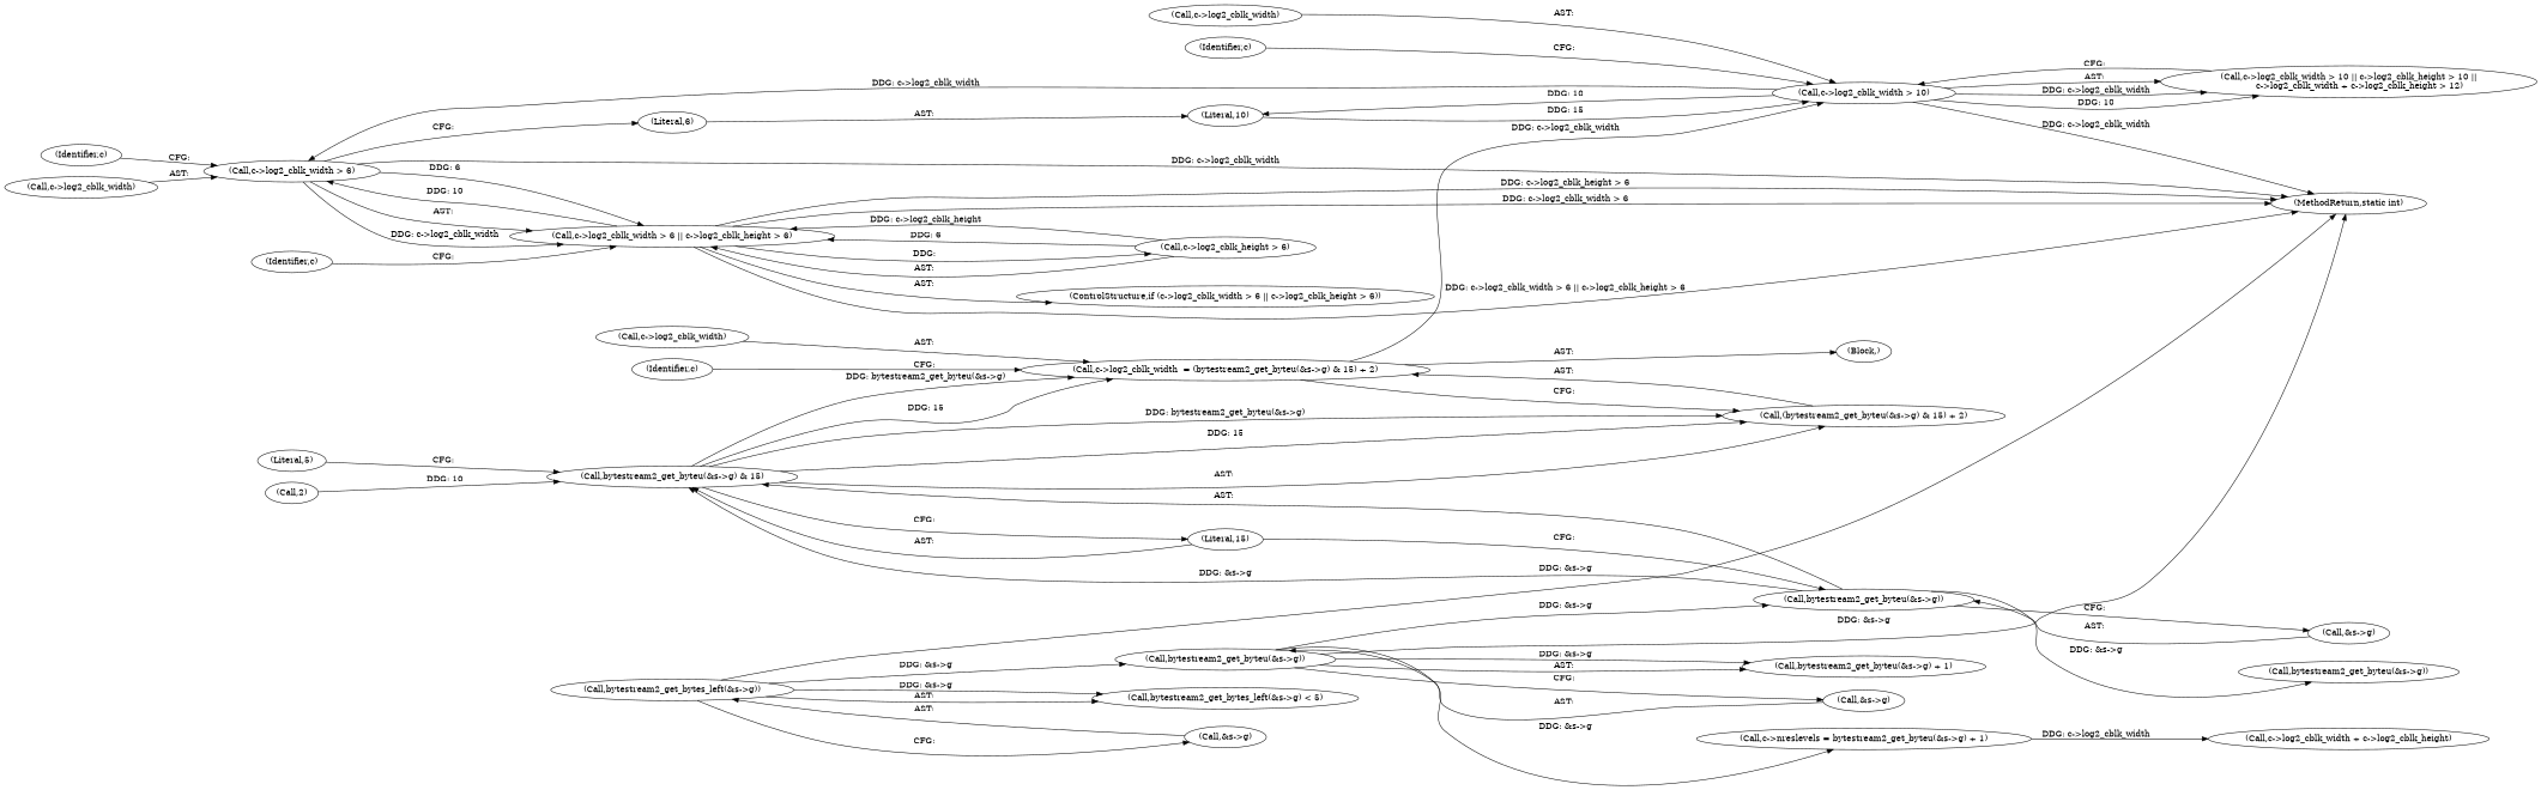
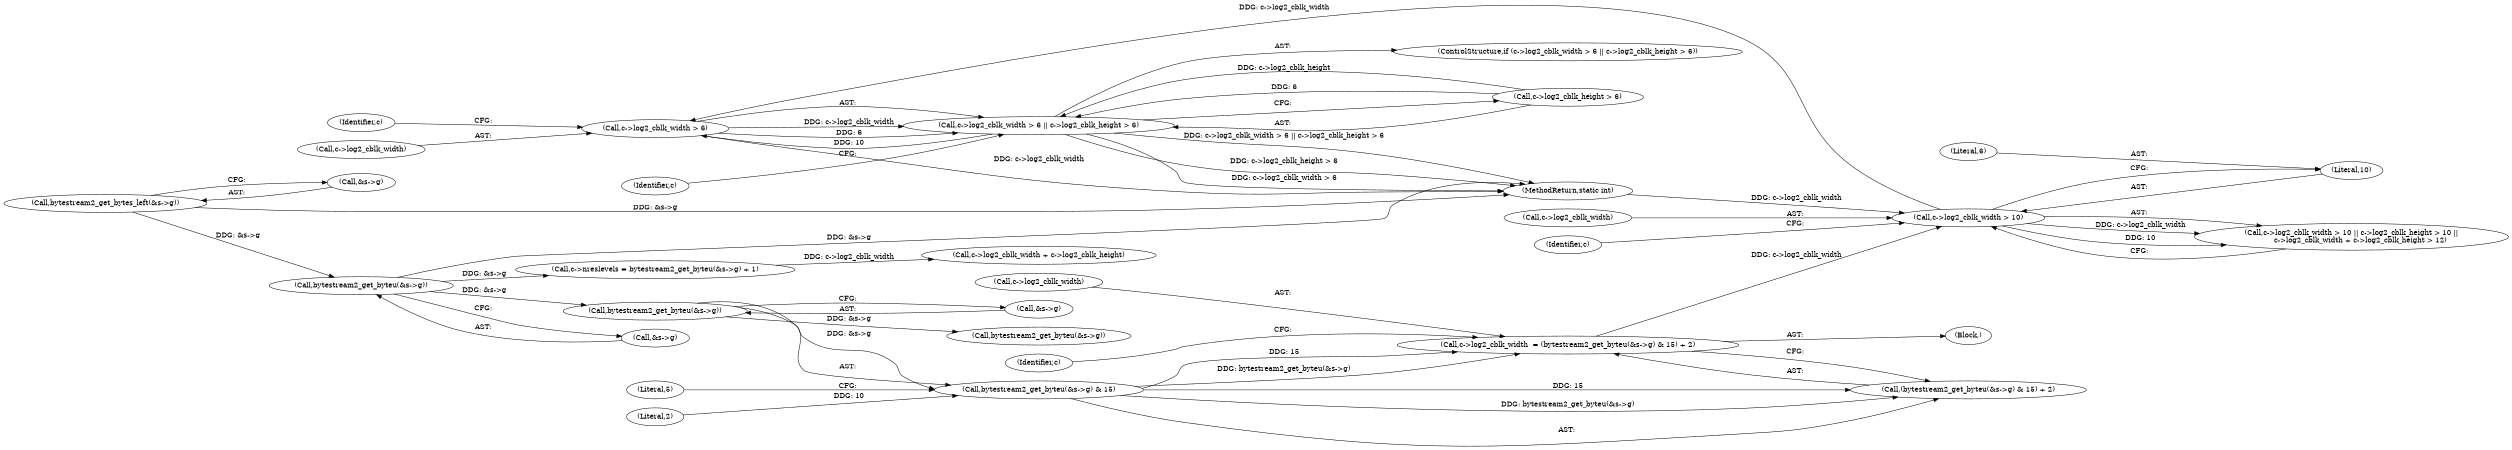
  digraph {
    rankdir=LR
    n1 [label="(Call,c->log2_cblk_width > 6)"]
    n2 [label="(Call,c->log2_cblk_width > 6 || c->log2_cblk_height > 6)"]
    n3 [label="(Literal,6)"]
    n4 [label="(MethodReturn,static int)"]
    n5 [label="(Call,c->log2_cblk_height > 6)"]
    n6 [label="(ControlStructure,if (c->log2_cblk_width > 6 || c->log2_cblk_height > 6))"]
    n7 [label="(Literal,10)"]
    n8 [label="(Call,c->log2_cblk_width > 10)"]
    n9 [label="(Call,c->log2_cblk_width > 10 || c->log2_cblk_height > 10 ||\n        c->log2_cblk_width + c->log2_cblk_height > 12)"]
    n10 [label="(Call,c->log2_cblk_width + c->log2_cblk_height)"]
    n11 [label="(Call,c->log2_cblk_width  = (bytestream2_get_byteu(&s->g) & 15) + 2)"]
    n12 [label="(Block,)"]
    n13 [label="(Call,(bytestream2_get_byteu(&s->g) & 15) + 2)"]
    n14 [label="(Call,bytestream2_get_byteu(&s->g) & 15)"]
-   n15 [label="(Literal,15)"]
    n16 [label="(Call,bytestream2_get_byteu(&s->g))"]
    n17 [label="(Call,&s->g)"]
    n18 [label="(Call,bytestream2_get_byteu(&s->g))"]
    n19 [label="(Call,bytestream2_get_byteu(&s->g))"]
-   n20 [label="(Call,bytestream2_get_byteu(&s->g) + 1)"]
    n21 [label="(Call,&s->g)"]
    n22 [label="(Call,c->nreslevels = bytestream2_get_byteu(&s->g) + 1)"]
    n23 [label="(Call,bytestream2_get_bytes_left(&s->g))"]
-   n24 [label="(Call,bytestream2_get_bytes_left(&s->g) < 5)"]
    n25 [label="(Call,&s->g)"]
    n26 [label="(Identifier,c)"]
    n27 [label="(Identifier,c)"]
    n28 [label="(Literal,5)"]
    n29 [label="(Call,c->log2_cblk_width)"]
    n30 [label="(Identifier,c)"]
-   n31 [label="(Call,2)"]
+   n31 [label="(Literal,2)"]
    n32 [label="(Identifier,c)"]
    n33 [label="(Call,c->log2_cblk_width)"]
    n34 [label="(Call,c->log2_cblk_width)"]
    n1 -> n2 [label="AST: "]
    n1 -> n2 [label="DDG: c->log2_cblk_width"]
    n1 -> n2 [label="DDG: 6"]
-   n1 -> n3 [label="CFG: "]
    n1 -> n4 [label="DDG: c->log2_cblk_width"]
    n2 -> n1 [label="DDG: 10"]
    n2 -> n4 [label="DDG: c->log2_cblk_width > 6"]
    n2 -> n4 [label="DDG: c->log2_cblk_width > 6 || c->log2_cblk_height > 6"]
    n2 -> n4 [label="DDG: c->log2_cblk_height > 6"]
-   n2 -> n5 [label="DDG: "]
+   n2 -> n5 [label="CFG: "]
    n2 -> n6 [label="AST: "]
    n3 -> n7 [label="AST: "]
    n5 -> n2 [label="AST: "]
    n5 -> n2 [label="DDG: c->log2_cblk_height"]
    n5 -> n2 [label="DDG: 6"]
-   n7 -> n8 [label="DDG: 15"]
+   n7 -> n8 [label="AST: "]
    n8 -> n1 [label="DDG: c->log2_cblk_width"]
-   n8 -> n4 [label="DDG: c->log2_cblk_width"]
-   n8 -> n7 [label="DDG: 10"]
+   n4 -> n8 [label="DDG: c->log2_cblk_width"]
+   n8 -> n7 [label="CFG: "]
    n8 -> n9 [label="AST: "]
    n8 -> n9 [label="DDG: c->log2_cblk_width"]
    n8 -> n9 [label="DDG: 10"]
    n9 -> n8 [label="CFG: "]
    n11 -> n8 [label="DDG: c->log2_cblk_width"]
    n11 -> n12 [label="AST: "]
    n11 -> n13 [label="CFG: "]
    n13 -> n11 [label="AST: "]
    n14 -> n11 [label="DDG: bytestream2_get_byteu(&s->g)"]
    n14 -> n11 [label="DDG: 15"]
    n14 -> n13 [label="AST: "]
    n14 -> n13 [label="DDG: bytestream2_get_byteu(&s->g)"]
    n14 -> n13 [label="DDG: 15"]
-   n14 -> n15 [label="CFG: "]
-   n15 -> n14 [label="AST: "]
-   n15 -> n16 [label="CFG: "]
    n16 -> n14 [label="AST: "]
    n16 -> n14 [label="DDG: &s->g"]
    n16 -> n17 [label="CFG: "]
    n16 -> n18 [label="DDG: &s->g"]
    n17 -> n16 [label="AST: "]
    n19 -> n4 [label="DDG: &s->g"]
    n19 -> n16 [label="DDG: &s->g"]
-   n19 -> n20 [label="AST: "]
-   n19 -> n20 [label="DDG: &s->g"]
    n19 -> n21 [label="CFG: "]
    n19 -> n22 [label="DDG: &s->g"]
    n21 -> n19 [label="AST: "]
    n22 -> n10 [label="DDG: c->log2_cblk_width"]
    n23 -> n4 [label="DDG: &s->g"]
    n23 -> n19 [label="DDG: &s->g"]
-   n23 -> n24 [label="AST: "]
-   n23 -> n24 [label="DDG: &s->g"]
    n23 -> n25 [label="CFG: "]
    n25 -> n23 [label="AST: "]
    n26 -> n8 [label="CFG: "]
    n27 -> n2 [label="CFG: "]
    n28 -> n14 [label="CFG: "]
    n29 -> n11 [label="AST: "]
    n30 -> n1 [label="CFG: "]
    n31 -> n14 [label="DDG: 10"]
    n32 -> n11 [label="CFG: "]
    n33 -> n8 [label="AST: "]
    n34 -> n1 [label="AST: "]
  }
